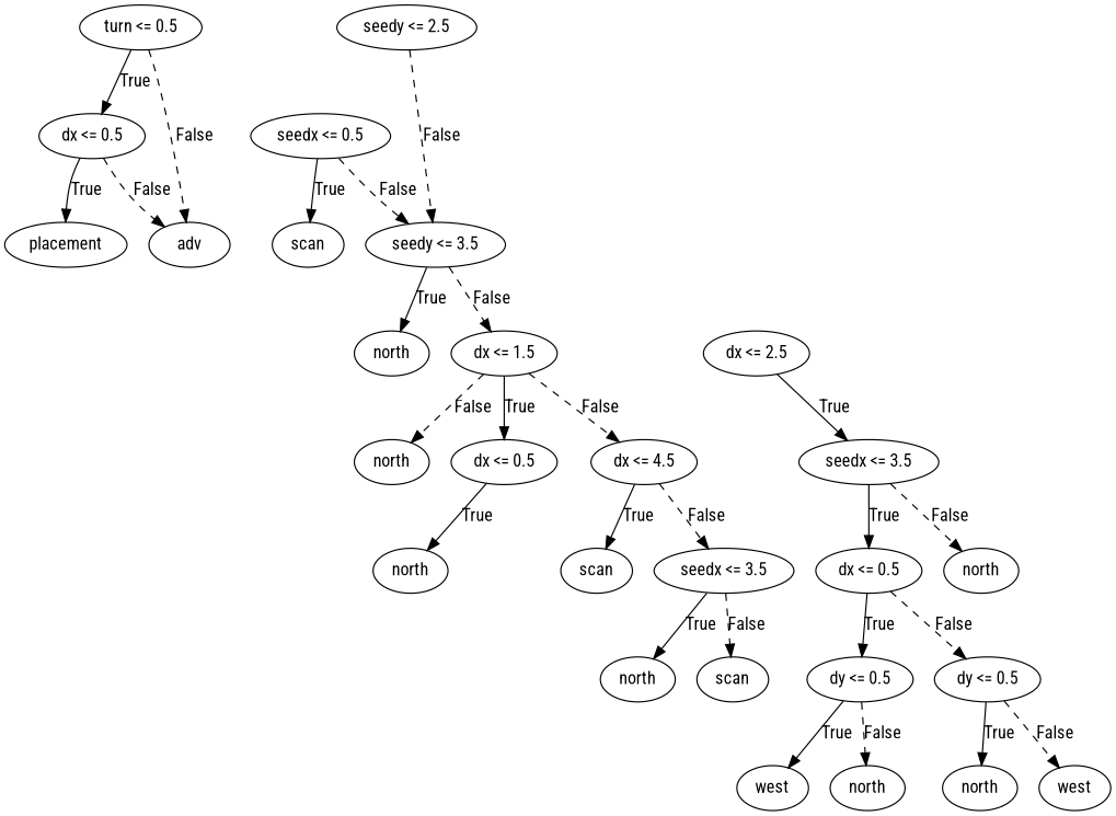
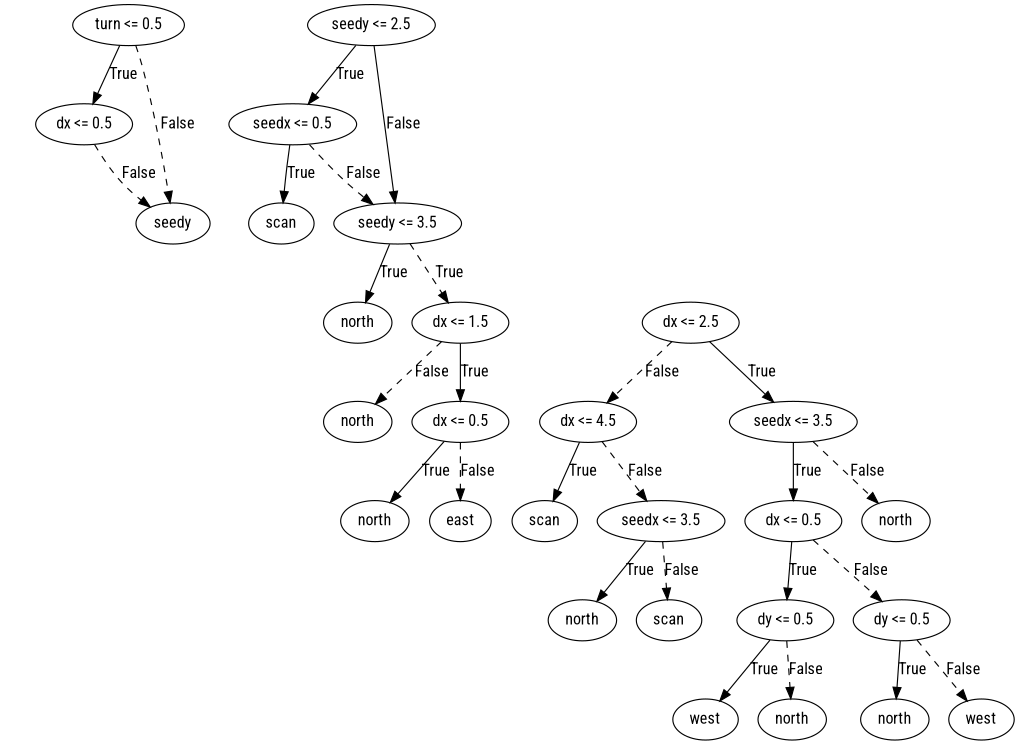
  digraph {
    fontname="Roboto Condensed"
    node [fontname="Roboto Condensed"]
    edge [fontname="Roboto Condensed"]
    n1 [label="turn <= 0.5"]
    n2 [label="dx <= 0.5"]
-   n3 [label=adv]
-   n4 [label=placement]
+   n3 [label=seedy]
    n5 [label="seedy <= 2.5"]
    n6 [label="seedx <= 0.5"]
    n7 [label="seedy <= 3.5"]
    n8 [label=scan]
    n9 [label=north]
    n10 [label="dx <= 1.5"]
    n11 [label="dx <= 2.5"]
    n12 [label="seedx <= 3.5"]
    n13 [label="dx <= 4.5"]
    n14 [label="dx <= 0.5"]
    n15 [label=north]
    n16 [label=scan]
    n17 [label="seedx <= 3.5"]
    n18 [label="dy <= 0.5"]
    n19 [label="dy <= 0.5"]
    n20 [label=west]
    n21 [label=north]
    n22 [label=north]
    n23 [label=west]
    n24 [label=north]
    n25 [label=scan]
    n26 [label="dx <= 0.5"]
    n27 [label=north]
    n28 [label=north]
+   n29 [label=east]
    n1 -> n2 [label=True]
    n1 -> n3 [label=False style=dashed]
    n2 -> n3 [label=False style=dashed]
-   n2 -> n4 [label=True]
-   n5 -> n7 [label=False style=dashed]
+   n5 -> n6 [label=True]
+   n5 -> n7 [label=False style=solid]
    n6 -> n7 [label=False style=dashed]
    n6 -> n8 [label=True]
    n7 -> n9 [label=True]
-   n7 -> n10 [label=False style=dashed]
+   n7 -> n10 [label=True style=dashed]
    n10 -> n26 [label=True]
    n10 -> n27 [label=False style=dashed]
    n11 -> n12 [label=True]
-   n10 -> n13 [label=False style=dashed]
+   n11 -> n13 [label=False style=dashed]
    n12 -> n14 [label=True]
    n12 -> n15 [label=False style=dashed]
    n13 -> n16 [label=True]
    n13 -> n17 [label=False style=dashed]
    n14 -> n18 [label=True]
    n14 -> n19 [label=False style=dashed]
    n17 -> n24 [label=True]
    n17 -> n25 [label=False style=dashed]
    n18 -> n20 [label=True]
    n18 -> n21 [label=False style=dashed]
    n19 -> n22 [label=True]
    n19 -> n23 [label=False style=dashed]
    n26 -> n28 [label=True]
+   n26 -> n29 [label=False style=dashed]
  }
